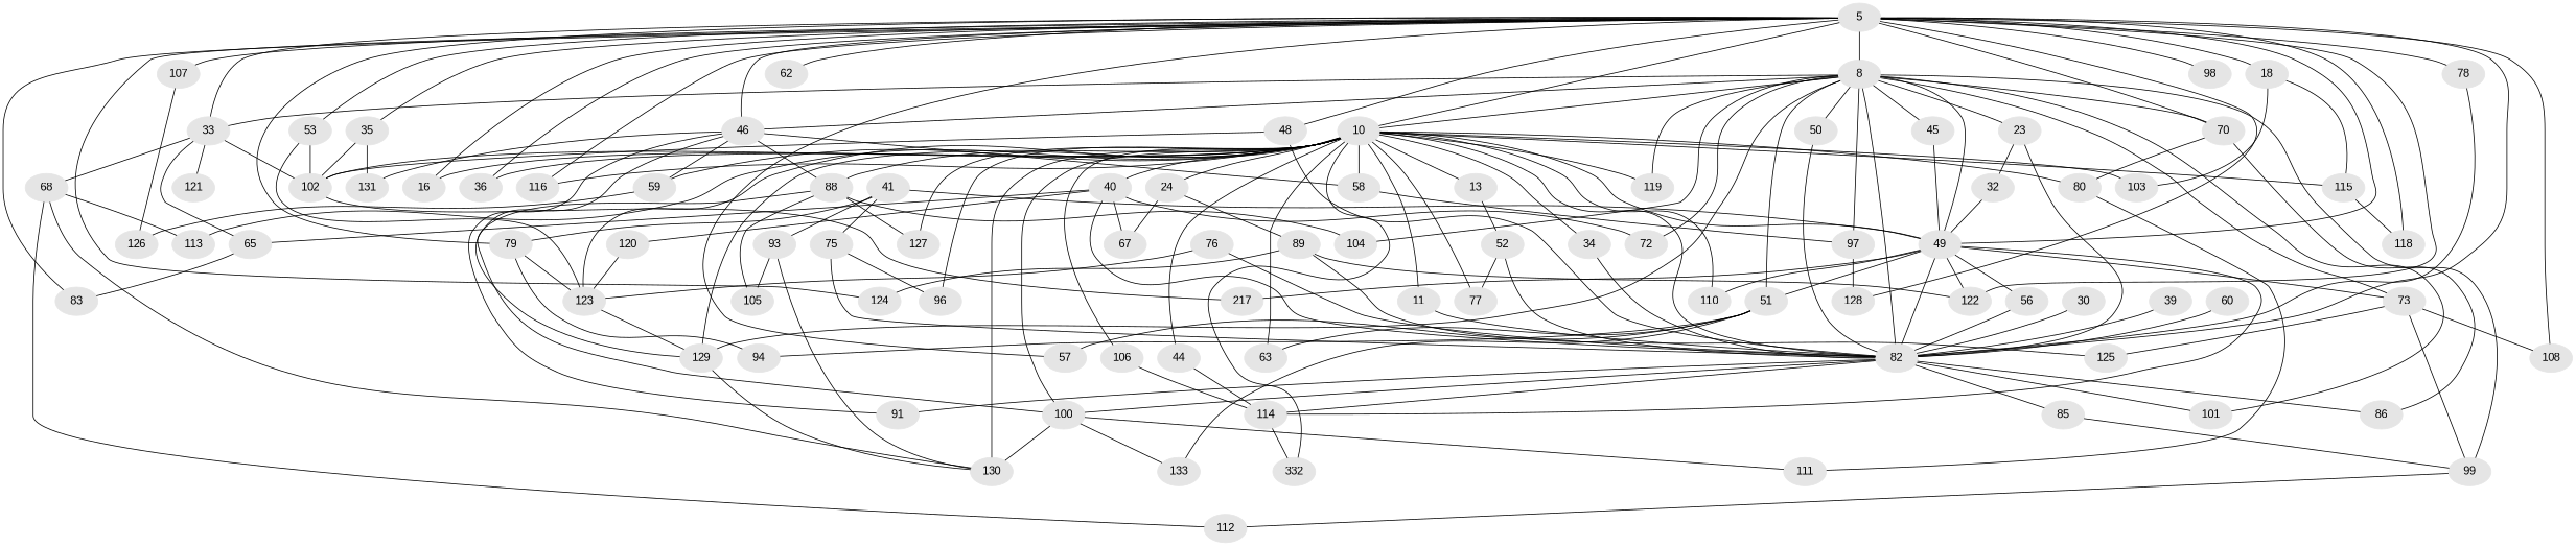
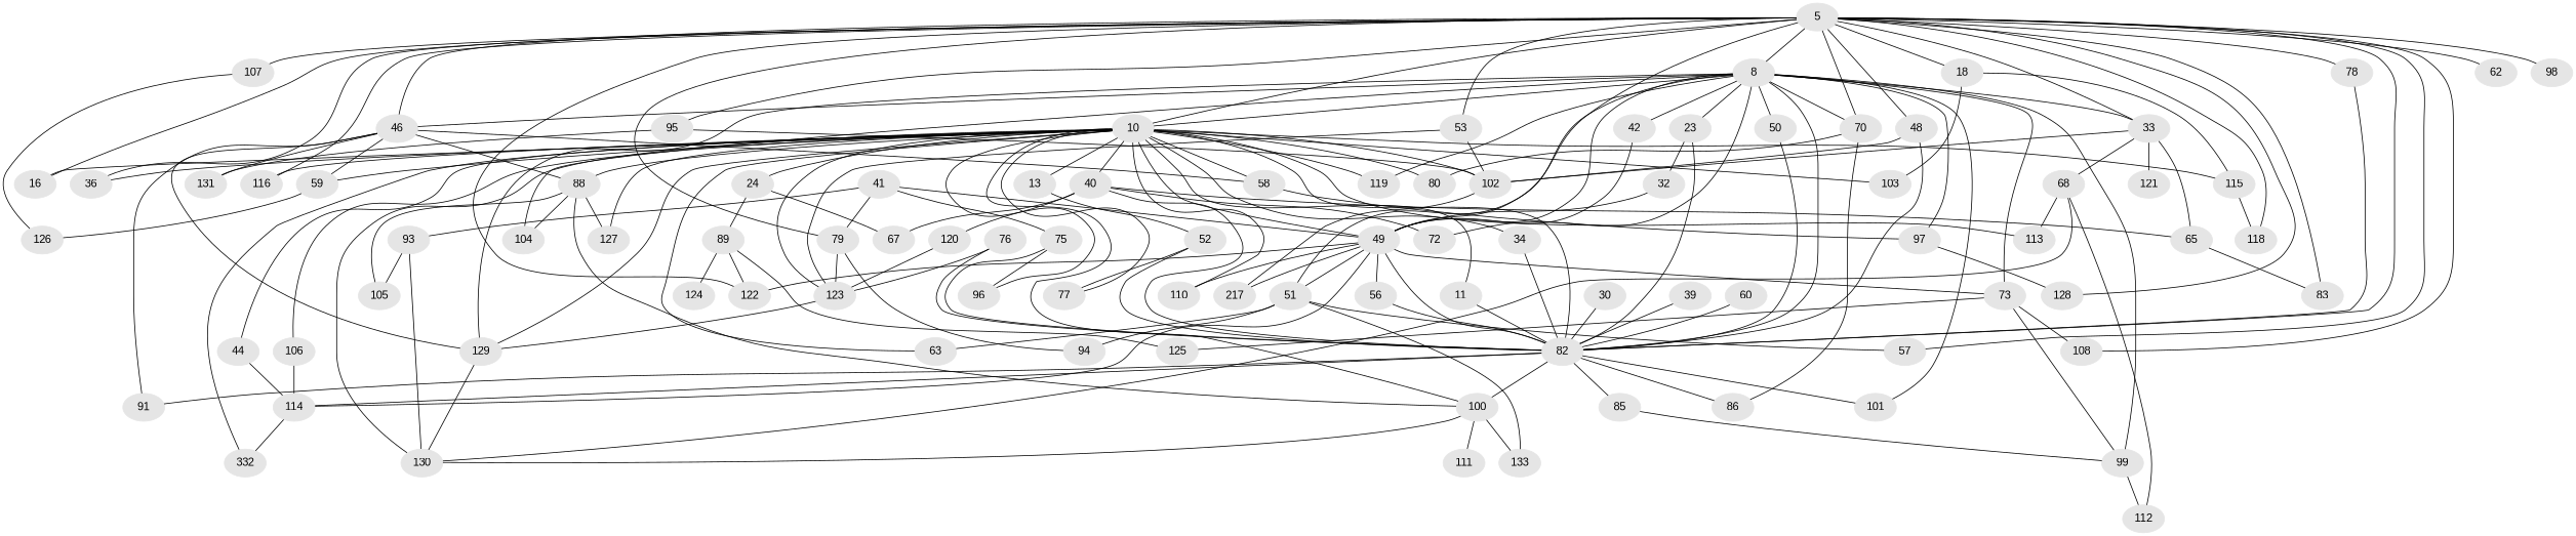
  graph {
    fontname="Liberation Sans"
    node [color=gray90 fontname="Liberation Sans" style=filled]
    edge [fontname="Liberation Sans"]
    5 [super="+1"]
    8 [super="+7"]
    10 [super="+4"]
    16
    18
    33 [super="+29"]
    36
    46 [super="+35"]
    48 [super="+31"]
    49 [super="+37+3"]
    53 [super="+45"]
    n12 [label=57]
    62
    70 [super="+25"]
    78
    79 [super="+15"]
    82 [super="+43+27"]
    83 [super="+72"]
-   95 [label=35]
+   95
    98
    107 [super="+92"]
    108
    116
    118
    122 [super="+87"]
    124
    128
    23
-   42 [label=45]
+   42
    50
    51 [super="+26"]
    73 [super="+20"]
    n33 [label=72]
    97 [super="+64"]
    99 [super="+57"]
    101
    104
    119
    129 [super="+84+55"]
    11
    13
    24
    34
    40 [super="+17"]
    44
    58
    59
    63
    77
    80
    96
    100 [super="+28+81"]
    102 [super="+38"]
    103
    106
    110
    113
    115
    123 [super="+90"]
    127
    130 [super="+14+12"]
    n62 [label=332]
    88
    121
    65
    68
    91
    131
    114 [super="+21"]
    56
    n71 [label=217]
    86
    94
    85
    126
    32
    133
    125
    112
    52
    67
    89
    120
    111
    30
    39
    41
    75
    93
    105
    60
    76 [super="+69"]
    5 -- 8 [weight=4]
    5 -- 10 [weight=4]
    5 -- 16
    5 -- 18 [weight=2]
    5 -- 33 [weight=2]
    5 -- 36
    5 -- 46
    5 -- 48
    5 -- 49 [weight=4]
    5 -- 53
    5 -- n12
    5 -- 62 [weight=2]
    5 -- 70 [weight=2]
    5 -- 78
    5 -- 79
    5 -- 82 [weight=5]
    5 -- 83 [weight=2]
    5 -- 95
    5 -- 98 [weight=2]
    5 -- 107 [weight=3]
    5 -- 108
    5 -- 116
    5 -- 118
    5 -- 122
-   5 -- 124
    5 -- 128
    8 -- 10 [weight=4]
    8 -- 33
    8 -- 46 [weight=2]
    8 -- 49 [weight=5]
    8 -- 70
    8 -- 82 [weight=5]
    8 -- 23
    8 -- 42
    8 -- 50
    8 -- 51 [weight=2]
    8 -- 73
    8 -- n33
    8 -- 97 [weight=2]
    8 -- 99 [weight=3]
    8 -- 101
    8 -- 104
    8 -- 119
    8 -- 129
    10 -- 16
    10 -- 36
    10 -- 49 [weight=5]
    10 -- 82 [weight=6]
    10 -- 116
    10 -- 119
    10 -- 129
    10 -- 11
    10 -- 13 [weight=2]
    10 -- 24 [weight=2]
    10 -- 34
    10 -- 40 [weight=2]
    10 -- 44
    10 -- 58
    10 -- 59
    10 -- 63
    10 -- 77
    10 -- 80
    10 -- 96
    10 -- 100
    10 -- 102 [weight=2]
    10 -- 103
    10 -- 106
    10 -- 110
    10 -- 113
    10 -- 115
    10 -- 123 [weight=5]
    10 -- 127
    10 -- 130 [weight=4]
    10 -- n62
    10 -- 88
    18 -- 103
    18 -- 115
    33 -- 102
    33 -- 121
    33 -- 65
    33 -- 68
    46 -- 129
    46 -- 58
    46 -- 59
    46 -- 88
    46 -- 91
    46 -- 131
    48 -- 82
    48 -- 102
    49 -- 82 [weight=4]
    49 -- 122
    49 -- 51
    49 -- 73
    49 -- 110
    49 -- 114
    49 -- 56
    49 -- n71
    53 -- 102
    53 -- 123
    70 -- 80
    70 -- 86
    78 -- 82
    79 -- 123
    79 -- 94
    82 -- 101
    82 -- 100 [weight=2]
    82 -- 91
    82 -- 114 [weight=2]
    82 -- 86
    82 -- 85
    95 -- 102
    95 -- 131
    107 -- 126
    23 -- 82
    23 -- 32
    42 -- 49
    50 -- 82
    51 -- n12
    51 -- 63
    51 -- 94
    51 -- 133
    73 -- 108
    73 -- 99
    73 -- 125
    97 -- 128
    99 -- 112
    129 -- 130
    11 -- 82
    13 -- 52
    24 -- 67
    24 -- 89
    34 -- 82
    40 -- 82
    40 -- n33
    40 -- 65
    40 -- 67
    40 -- 120
    44 -- 114
    58 -- 97
    59 -- 126
-   80 -- 111
    100 -- 130 [weight=2]
    100 -- 133
    100 -- 111
    102 -- n71
    106 -- 114
    115 -- 118
    123 -- 129
    88 -- 104
    88 -- 100
    88 -- 127
    88 -- 105
    65 -- 83
    68 -- 113
    68 -- 130
    68 -- 112
    114 -- n62
    56 -- 82
    85 -- 99
    32 -- 49
    52 -- 82
    52 -- 77
    89 -- 122 [weight=2]
    89 -- 124
    89 -- 125
    120 -- 123
    30 -- 82 [weight=2]
    39 -- 82
    41 -- 49 [weight=2]
    41 -- 79 [weight=2]
    41 -- 75
    41 -- 93
    75 -- 82
    75 -- 96
    93 -- 130
    93 -- 105
    60 -- 82 [weight=2]
    76 -- 82 [weight=2]
    76 -- 123
  }
